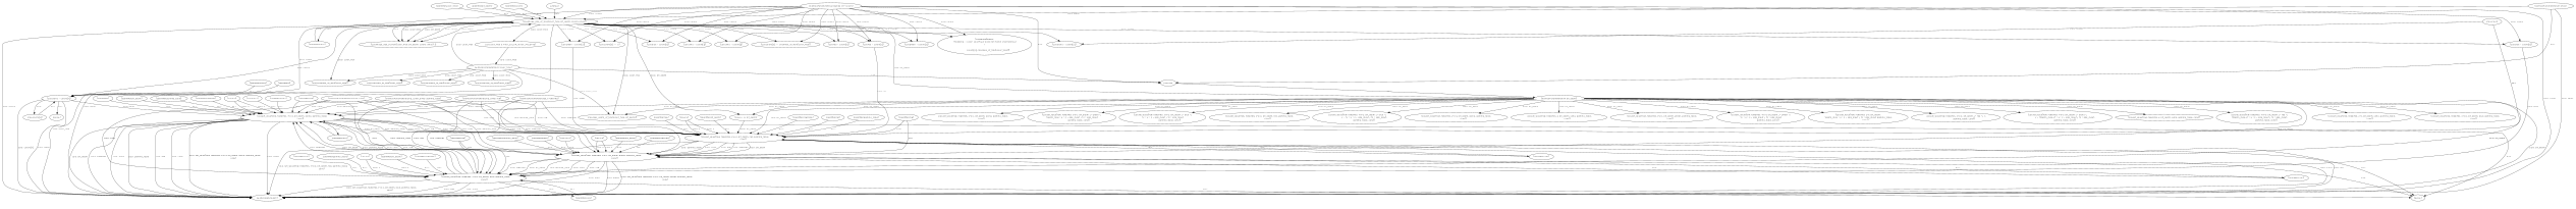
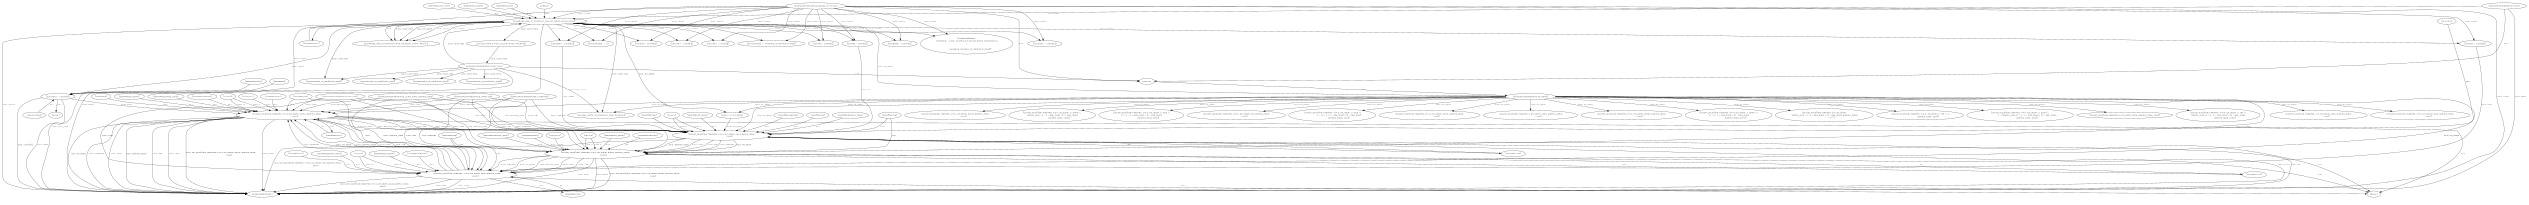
  digraph {
    fontname="Comic Neue"
    node [fontname="Comic Neue"]
    edge [fontname="Comic Neue"]
    n1 [label="(Call,alpha = colors[4])"]
    n2 [label="(Call,set_value(row, rowbytes, 4*x+3, bit_depth, alpha, gamma_table,\n                     conv))"]
    n3 [label="(MethodReturn,RET)"]
    n4 [label="(Call,colors[4])"]
    n5 [label="(Block,)"]
    n6 [label="(Call,set_value(row, rowbytes, 4*x+0, bit_depth, red, gamma_table,\n                     conv))"]
    n7 [label="(Block,)"]
    n8 [label="(Identifier,conv)"]
    n9 [label="(Call,image_size_of_type(color_type, bit_depth, colors, small))"]
    n10 [label="(Call,green = colors[2])"]
    n11 [label="(Identifier,small)"]
    n12 [label="(Call,fprintf(stderr,\n \"makepng: --color: count(%u) does not match channels(%u)\n\",\n\n          colors[0], channels_of_type(color_type)))"]
    n13 [label="(Call,alpha = colors[2])"]
    n14 [label="(Call,red = colors[1])"]
    n15 [label="(Call,pixel_depth_of_type(color_type, bit_depth))"]
    n16 [label="(Call,channels_of_type(color_type))"]
    n17 [label="(Call,image_size_of_type(color_type, bit_depth, colors, small)-1)"]
    n18 [label="(Call,luma = colors[1])"]
    n19 [label="(Call,blue = colors[3])"]
    n20 [label="(Call,green = colors[2])"]
    n21 [label="(Call,blue = colors[3])"]
    n22 [label="(Call,color_type & PNG_COLOR_MASK_PALETTE)"]
    n23 [label="(Call,colors[0] == channels_of_type(color_type))"]
    n24 [label="(Call,colors[0] == 0)"]
    n25 [label="(Call,1U << bit_depth)"]
    n26 [label="(Call,red = colors[1])"]
    n27 [label="(Call,luma = colors[1])"]
    n28 [label="(Call,set_value(row, rowbytes, 4*x+1, bit_depth, green, gamma_table,\n                     conv))"]
    n29 [label="(Call,set_value(row, rowbytes, 4*x+2, bit_depth, blue, gamma_table,\n                     conv))"]
    n30 [label="(MethodParameterIn,int color_type)"]
    n31 [label="(Call,channels_of_type(color_type))"]
    n32 [label="(Call,channels_of_type(color_type))"]
    n33 [label="(Call,channels_of_type(color_type))"]
    1000129
    n35 [label="(MethodParameterIn,int bit_depth)"]
    n36 [label="(Call,set_value(row, rowbytes, 3*x+1, bit_depth, /* green */\n (depth_max * x * 2 + size_max) / (2 * size_max),\n                  gamma_table, conv))"]
    n37 [label="(Call,set_value(row, rowbytes, 3*x+2, bit_depth, /* blue */\n (Y * x * 2 + size_max) / (2 * size_max),\n                  gamma_table, conv))"]
    n38 [label="(Call,set_value(row, rowbytes, 3*x+0, bit_depth, red, gamma_table,\n                     conv))"]
    n39 [label="(Call,set_value(row, rowbytes, 4*x+2, bit_depth, /* blue */\n                  Y - (Y * x * 2 + size_max) / (2 * size_max),\n                  gamma_table, conv))"]
    n40 [label="(Call,set_value(row, rowbytes, 2*x+1, bit_depth, alpha, gamma_table,\n                  conv))"]
    n41 [label="(Call,set_value(row, rowbytes, x, bit_depth, luma, gamma_table,\n                     conv))"]
    n42 [label="(Call,set_value(row, rowbytes, 3*x+1, bit_depth, green, gamma_table,\n                     conv))"]
    n43 [label="(Call,set_value(row, rowbytes, 4*x+1, bit_depth, /* green */\n (Y * x * 2 + size_max) / (2 * size_max),\n                  gamma_table, conv))"]
    n44 [label="(Call,set_value(row, rowbytes, 2*x, bit_depth,\n (depth_max * x * 2 + size_max) / (2 * size_max), gamma_table,\n                  conv))"]
    n45 [label="(Call,set_value(row, rowbytes, 3*x+0, bit_depth, /* red */ Y,\n                     gamma_table, conv))"]
    n46 [label="(Call,set_value(row, rowbytes, 4*x+3, bit_depth, /* alpha */\n                  Y + ((depth_max-Y) * x * 2 + size_max) / (2 * size_max),\n                  gamma_table, conv))"]
    n47 [label="(Call,set_value(row, rowbytes, x, bit_depth, luma, gamma_table, conv))"]
    n48 [label="(Call,set_value(row, rowbytes, 4*x+0, bit_depth, /* red */\n ((depth_max-Y) * x * 2 + size_max) / (2 * size_max),\n                  gamma_table, conv))"]
    n49 [label="(Call,set_value(row, rowbytes, 2*x, bit_depth, luma, gamma_table,\n                     conv))"]
    n50 [label="(Call,set_value(row, rowbytes, 3*x+2, bit_depth, blue, gamma_table,\n                     conv))"]
    n51 [label="(Call,set_value(row, rowbytes, 2*x+1, bit_depth, alpha, gamma_table,\n                     conv))"]
    n52 [label="(Identifier,conv)"]
    n53 [label="(Identifier,conv)"]
    n54 [label="(Identifier,conv)"]
    n55 [label="(MethodParameterIn,unsigned int *colors)"]
    n56 [label="(MethodParameterIn,int small)"]
    n57 [label="(Identifier,rowbytes)"]
    n58 [label="(Call,4*x)"]
    n59 [label="(Identifier,alpha)"]
    n60 [label="(Identifier,rowbytes)"]
    n61 [label="(Call,4*x)"]
    n62 [label="(Identifier,red)"]
    n63 [label="(Identifier,rowbytes)"]
    n64 [label="(Identifier,bit_depth)"]
    n65 [label="(Call,4*x+3)"]
    n66 [label="(Identifier,gamma_table)"]
    n67 [label="(Identifier,row)"]
    n68 [label="(Identifier,bit_depth)"]
    n69 [label="(Identifier,rowbytes)"]
    n70 [label="(Identifier,x)"]
    n71 [label="(Identifier,colors)"]
    n72 [label="(Literal,1)"]
    n73 [label="(Identifier,bit_depth)"]
    n74 [label="(Identifier,row)"]
    n75 [label="(Identifier,row)"]
    n76 [label="(Identifier,x)"]
    n77 [label="(MethodParameterIn,size_t rowbytes)"]
    n78 [label="(Call,4*x)"]
    n79 [label="(Identifier,row)"]
    n80 [label="(Identifier,gamma_table)"]
    n81 [label="(MethodParameterIn,png_const_bytep gamma_table)"]
    n82 [label="(MethodParameterIn,png_bytep row)"]
    n83 [label="(Identifier,color_type)"]
    n84 [label="(Call,4*x+0)"]
    n85 [label="(Identifier,blue)"]
    n86 [label="(Identifier,gamma_table)"]
    n87 [label="(Identifier,green)"]
    n88 [label="(Identifier,alpha)"]
    n89 [label="(Call,4*x+1)"]
    n90 [label="(MethodParameterIn,double conv)"]
    n91 [label="(Identifier,bit_depth)"]
    n92 [label="(Identifier,gamma_table)"]
    n93 [label="(Identifier,bit_depth)"]
    n94 [label="(Call,4*x)"]
    n1 -> n2 [label="DDG: alpha"]
    n1 -> n3 [label="DDG: colors[4]"]
    n1 -> n3 [label="DDG: alpha"]
-   n1 -> n4 [label="CFG: "]
    n1 -> n5 [label="AST: "]
    n2 -> n3 [label="DDG: set_value(row, rowbytes, 4*x+3, bit_depth, alpha, gamma_table,\n                     conv)"]
    n2 -> n3 [label="DDG: rowbytes"]
    n2 -> n3 [label="DDG: 4*x+3"]
    n2 -> n3 [label="DDG: conv"]
    n2 -> n3 [label="DDG: alpha"]
    n2 -> n3 [label="DDG: bit_depth"]
    n2 -> n3 [label="DDG: gamma_table"]
    n2 -> n3 [label="DDG: row"]
    n2 -> n6 [label="DDG: row"]
    n2 -> n6 [label="DDG: rowbytes"]
    n2 -> n6 [label="DDG: bit_depth"]
    n2 -> n6 [label="DDG: gamma_table"]
    n2 -> n6 [label="DDG: conv"]
    n2 -> n7 [label="AST: "]
    n2 -> n8 [label="CFG: "]
    n4 -> n1 [label="AST: "]
    n6 -> n3 [label="DDG: set_value(row, rowbytes, 4*x+0, bit_depth, red, gamma_table,\n                     conv)"]
    n6 -> n3 [label="DDG: 4*x+0"]
    n6 -> n3 [label="DDG: red"]
    n6 -> n7 [label="AST: "]
    n6 -> n28 [label="DDG: row"]
    n6 -> n28 [label="DDG: rowbytes"]
    n6 -> n28 [label="DDG: bit_depth"]
    n6 -> n28 [label="DDG: gamma_table"]
    n6 -> n28 [label="DDG: conv"]
    n6 -> n52 [label="CFG: "]
    n8 -> n2 [label="AST: "]
    n9 -> n1 [label="DDG: colors"]
    n9 -> n3 [label="DDG: colors"]
    n9 -> n3 [label="DDG: small"]
    n9 -> n10 [label="DDG: colors"]
    n9 -> n11 [label="CFG: "]
    n9 -> n12 [label="DDG: colors"]
    n9 -> n13 [label="DDG: colors"]
    n9 -> n14 [label="DDG: colors"]
    n9 -> n15 [label="DDG: color_type"]
    n9 -> n16 [label="DDG: color_type"]
    n9 -> n17 [label="AST: "]
    n9 -> n17 [label="DDG: color_type"]
    n9 -> n17 [label="DDG: bit_depth"]
    n9 -> n17 [label="DDG: colors"]
    n9 -> n17 [label="DDG: small"]
    n9 -> n18 [label="DDG: colors"]
    n9 -> n19 [label="DDG: colors"]
    n9 -> n20 [label="DDG: colors"]
    n9 -> n21 [label="DDG: colors"]
    n9 -> n22 [label="DDG: color_type"]
    n9 -> n23 [label="DDG: colors"]
    n9 -> n24 [label="DDG: colors"]
    n9 -> n25 [label="DDG: bit_depth"]
    n9 -> n26 [label="DDG: colors"]
    n9 -> n27 [label="DDG: colors"]
    n10 -> n28 [label="DDG: green"]
    n11 -> n9 [label="AST: "]
    n19 -> n29 [label="DDG: blue"]
    n22 -> n30 [label="DDG: color_type"]
    n25 -> n6 [label="DDG: bit_depth"]
    n26 -> n6 [label="DDG: red"]
    n28 -> n3 [label="DDG: 4*x+1"]
    n28 -> n3 [label="DDG: green"]
    n28 -> n3 [label="DDG: set_value(row, rowbytes, 4*x+1, bit_depth, green, gamma_table,\n                     conv)"]
    n28 -> n7 [label="AST: "]
    n28 -> n29 [label="DDG: row"]
    n28 -> n29 [label="DDG: rowbytes"]
    n28 -> n29 [label="DDG: bit_depth"]
    n28 -> n29 [label="DDG: gamma_table"]
    n28 -> n29 [label="DDG: conv"]
    n28 -> n53 [label="CFG: "]
    n29 -> n2 [label="DDG: row"]
    n29 -> n2 [label="DDG: rowbytes"]
    n29 -> n2 [label="DDG: bit_depth"]
    n29 -> n2 [label="DDG: gamma_table"]
    n29 -> n2 [label="DDG: conv"]
    n29 -> n3 [label="DDG: set_value(row, rowbytes, 4*x+2, bit_depth, blue, gamma_table,\n                     conv)"]
    n29 -> n3 [label="DDG: blue"]
    n29 -> n3 [label="DDG: 4*x+2"]
    n29 -> n7 [label="AST: "]
    n29 -> n54 [label="CFG: "]
    n30 -> n3 [label="DDG: color_type"]
    n30 -> n9 [label="DDG: color_type"]
    n30 -> n15 [label="DDG: color_type"]
    n30 -> n16 [label="DDG: color_type"]
    n30 -> n31 [label="DDG: color_type"]
    n30 -> n32 [label="DDG: color_type"]
    n30 -> n33 [label="DDG: color_type"]
    n30 -> 1000129 [label="AST: "]
    1000129 -> n35 [label="AST: "]
    n35 -> n2 [label="DDG: bit_depth"]
-   n35 -> n3 [label="DDG: bit_depth"]
    n35 -> n6 [label="DDG: bit_depth"]
    n35 -> n9 [label="DDG: bit_depth"]
    n35 -> n15 [label="DDG: bit_depth"]
    n35 -> n25 [label="DDG: bit_depth"]
    n35 -> n28 [label="DDG: bit_depth"]
    n35 -> n29 [label="DDG: bit_depth"]
    n35 -> n36 [label="DDG: bit_depth"]
    n35 -> n37 [label="DDG: bit_depth"]
    n35 -> n38 [label="DDG: bit_depth"]
    n35 -> n39 [label="DDG: bit_depth"]
    n35 -> n40 [label="DDG: bit_depth"]
    n35 -> n41 [label="DDG: bit_depth"]
    n35 -> n42 [label="DDG: bit_depth"]
    n35 -> n43 [label="DDG: bit_depth"]
    n35 -> n44 [label="DDG: bit_depth"]
    n35 -> n45 [label="DDG: bit_depth"]
    n35 -> n46 [label="DDG: bit_depth"]
    n35 -> n47 [label="DDG: bit_depth"]
    n35 -> n48 [label="DDG: bit_depth"]
    n35 -> n49 [label="DDG: bit_depth"]
    n35 -> n50 [label="DDG: bit_depth"]
    n35 -> n51 [label="DDG: bit_depth"]
    n52 -> n6 [label="AST: "]
    n53 -> n28 [label="AST: "]
    n54 -> n29 [label="AST: "]
    n55 -> n1 [label="DDG: colors"]
    n55 -> n3 [label="DDG: colors"]
    n55 -> n9 [label="DDG: colors"]
    n55 -> n10 [label="DDG: colors"]
    n55 -> n12 [label="DDG: colors"]
-   n84 -> n13 [label="DDG: colors"]
+   n55 -> n13 [label="DDG: colors"]
    n55 -> n14 [label="DDG: colors"]
    n55 -> n18 [label="DDG: colors"]
    n55 -> n19 [label="DDG: colors"]
    n55 -> n20 [label="DDG: colors"]
    n55 -> n21 [label="DDG: colors"]
    n55 -> n23 [label="DDG: colors"]
    n55 -> n24 [label="DDG: colors"]
    n55 -> n26 [label="DDG: colors"]
    n55 -> n27 [label="DDG: colors"]
    n55 -> 1000129 [label="AST: "]
    n56 -> n3 [label="DDG: small"]
    n56 -> n9 [label="DDG: small"]
    n56 -> 1000129 [label="AST: "]
    n57 -> n6 [label="AST: "]
    n58 -> n29 [label="DDG: 4"]
    n58 -> n29 [label="DDG: x"]
    n59 -> n2 [label="AST: "]
    n60 -> n2 [label="AST: "]
    n61 -> n2 [label="DDG: 4"]
    n61 -> n2 [label="DDG: x"]
    n62 -> n6 [label="AST: "]
    n63 -> n28 [label="AST: "]
    n64 -> n29 [label="AST: "]
    n65 -> n2 [label="AST: "]
    n66 -> n6 [label="AST: "]
    n67 -> n28 [label="CFG: "]
    n67 -> n29 [label="AST: "]
    n68 -> n9 [label="AST: "]
    n69 -> n29 [label="AST: "]
    n70 -> n1 [label="CFG: "]
    n71 -> n9 [label="AST: "]
    n72 -> n9 [label="CFG: "]
    n73 -> n28 [label="AST: "]
    n74 -> n2 [label="AST: "]
    n74 -> n29 [label="CFG: "]
    n75 -> n6 [label="AST: "]
    n76 -> n2 [label="CFG: "]
    n77 -> n2 [label="DDG: rowbytes"]
    n77 -> n6 [label="DDG: rowbytes"]
    n77 -> n28 [label="DDG: rowbytes"]
    n77 -> n29 [label="DDG: rowbytes"]
    n78 -> n6 [label="DDG: 4"]
    n78 -> n6 [label="DDG: x"]
    n79 -> n6 [label="CFG: "]
    n79 -> n28 [label="AST: "]
    n80 -> n29 [label="AST: "]
    n81 -> n2 [label="DDG: gamma_table"]
    n81 -> n6 [label="DDG: gamma_table"]
    n81 -> n28 [label="DDG: gamma_table"]
    n81 -> n29 [label="DDG: gamma_table"]
    n82 -> n2 [label="DDG: row"]
    n82 -> n6 [label="DDG: row"]
    n82 -> n28 [label="DDG: row"]
    n82 -> n29 [label="DDG: row"]
    n83 -> n9 [label="AST: "]
    n84 -> n6 [label="AST: "]
    n85 -> n29 [label="AST: "]
    n86 -> n28 [label="AST: "]
    n87 -> n28 [label="AST: "]
    n88 -> n1 [label="AST: "]
    n89 -> n28 [label="AST: "]
    n90 -> n2 [label="DDG: conv"]
    n90 -> n6 [label="DDG: conv"]
    n90 -> n28 [label="DDG: conv"]
    n90 -> n29 [label="DDG: conv"]
    n91 -> n2 [label="AST: "]
    n92 -> n2 [label="AST: "]
    n93 -> n6 [label="AST: "]
    n94 -> n28 [label="DDG: 4"]
    n94 -> n28 [label="DDG: x"]
  }
